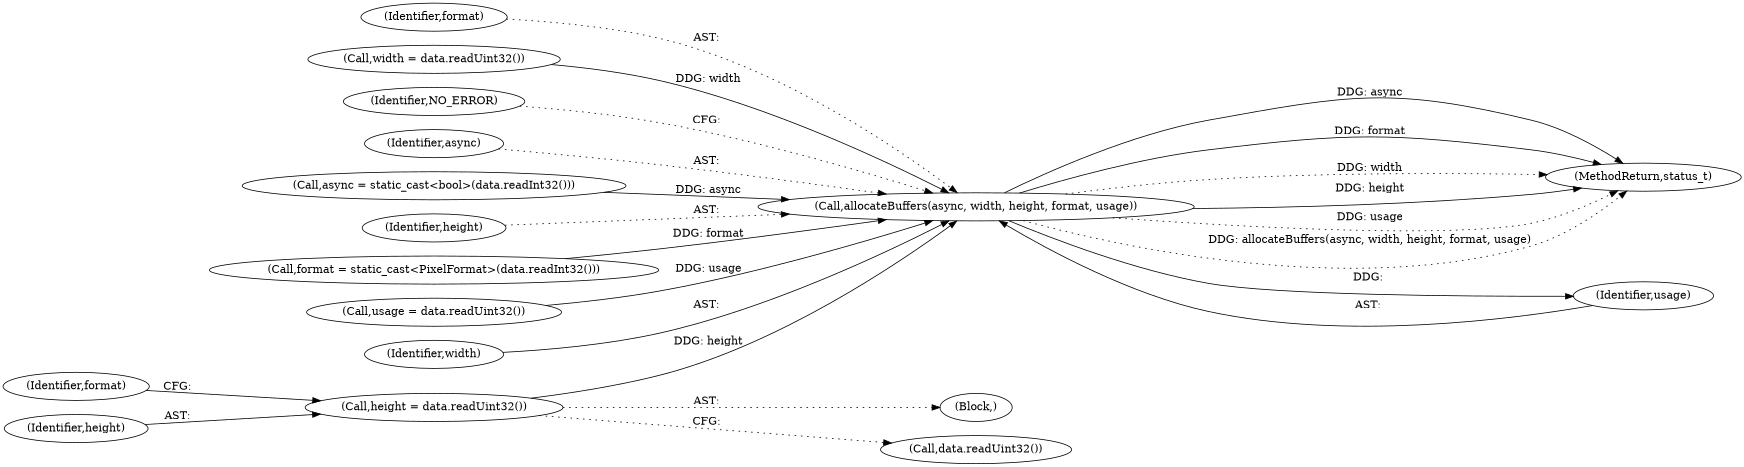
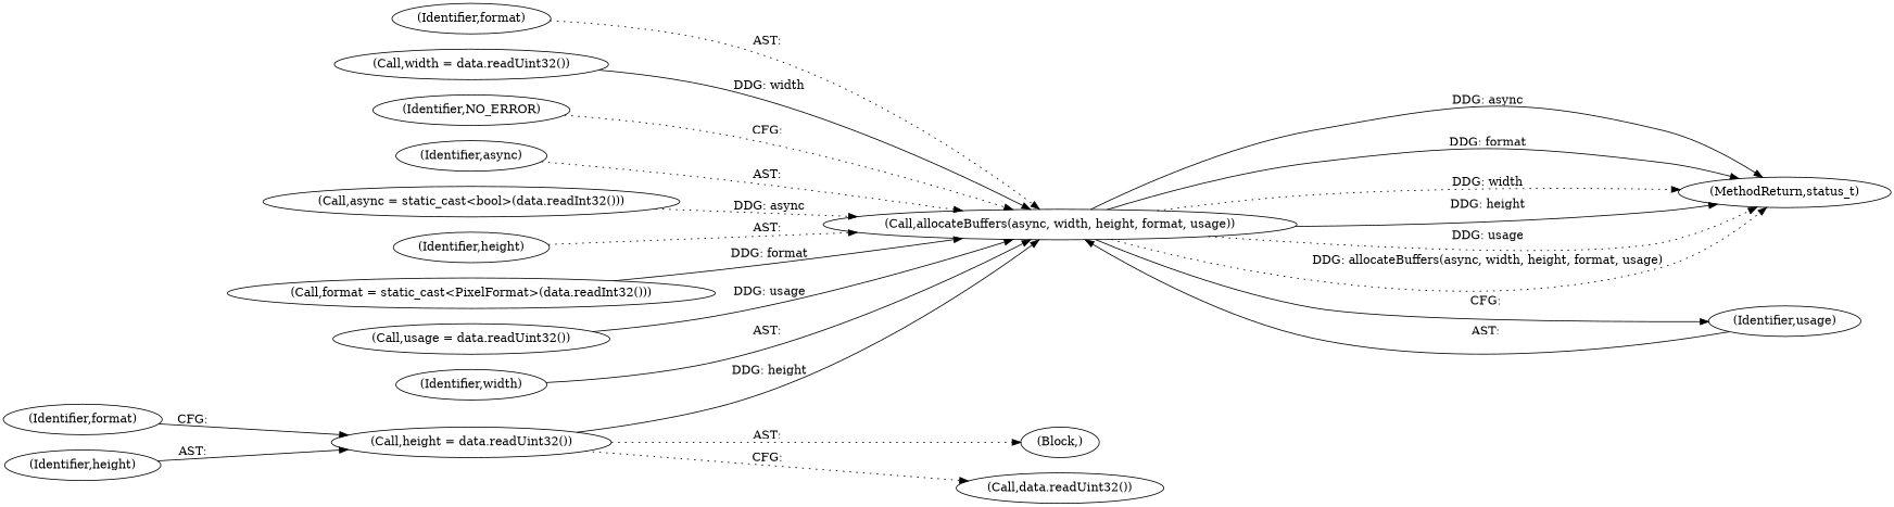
  digraph {
    fontname="DejaVu Serif"
    rankdir=LR
    node [fontname="DejaVu Serif"]
    edge [fontname="DejaVu Serif" style=solid]
    n1 [label="(Call,height = data.readUint32())"]
    n2 [label="(Call,allocateBuffers(async, width, height, format, usage))"]
    n3 [label="(Block,)"]
    n4 [label="(Call,data.readUint32())"]
    n5 [label="(MethodReturn,status_t)"]
    n6 [label="(Identifier,usage)"]
    n7 [label="(Identifier,format)"]
    n8 [label="(Call,width = data.readUint32())"]
    n9 [label="(Identifier,NO_ERROR)"]
    n10 [label="(Identifier,format)"]
    n11 [label="(Identifier,async)"]
    n12 [label="(Call,async = static_cast<bool>(data.readInt32()))"]
    n13 [label="(Identifier,height)"]
    n14 [label="(Identifier,height)"]
    n15 [label="(Call,format = static_cast<PixelFormat>(data.readInt32()))"]
    n16 [label="(Call,usage = data.readUint32())"]
    n17 [label="(Identifier,width)"]
    n1 -> n2 [label="DDG: height"]
    n1 -> n3 [label="AST: " style=dotted]
    n1 -> n4 [label="CFG: " style=dotted]
    n2 -> n5 [label="DDG: async"]
    n2 -> n5 [label="DDG: format"]
    n2 -> n5 [label="DDG: width" style=dotted]
    n2 -> n5 [label="DDG: height"]
    n2 -> n5 [label="DDG: usage" style=dotted]
    n2 -> n5 [label="DDG: allocateBuffers(async, width, height, format, usage)" style=dotted]
-   n2 -> n6 [label="DDG: "]
+   n2 -> n6 [label="CFG: "]
    n6 -> n2 [label="AST: "]
    n7 -> n2 [label="AST: " style=dotted]
    n8 -> n2 [label="DDG: width"]
    n9 -> n2 [label="CFG: " style=dotted]
    n10 -> n1 [label="CFG: "]
    n11 -> n2 [label="AST: " style=dotted]
-   n12 -> n2 [label="DDG: async"]
+   n12 -> n2 [label="DDG: async" style=dotted]
    n13 -> n1 [label="AST: "]
    n14 -> n2 [label="AST: " style=dotted]
    n15 -> n2 [label="DDG: format"]
    n16 -> n2 [label="DDG: usage"]
    n17 -> n2 [label="AST: "]
  }
